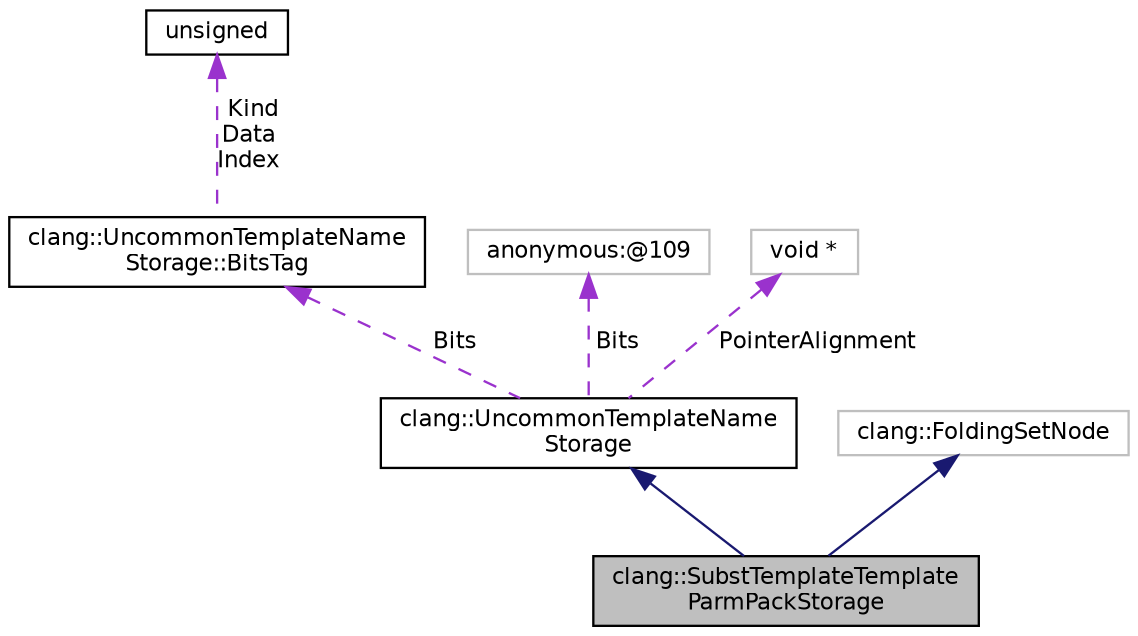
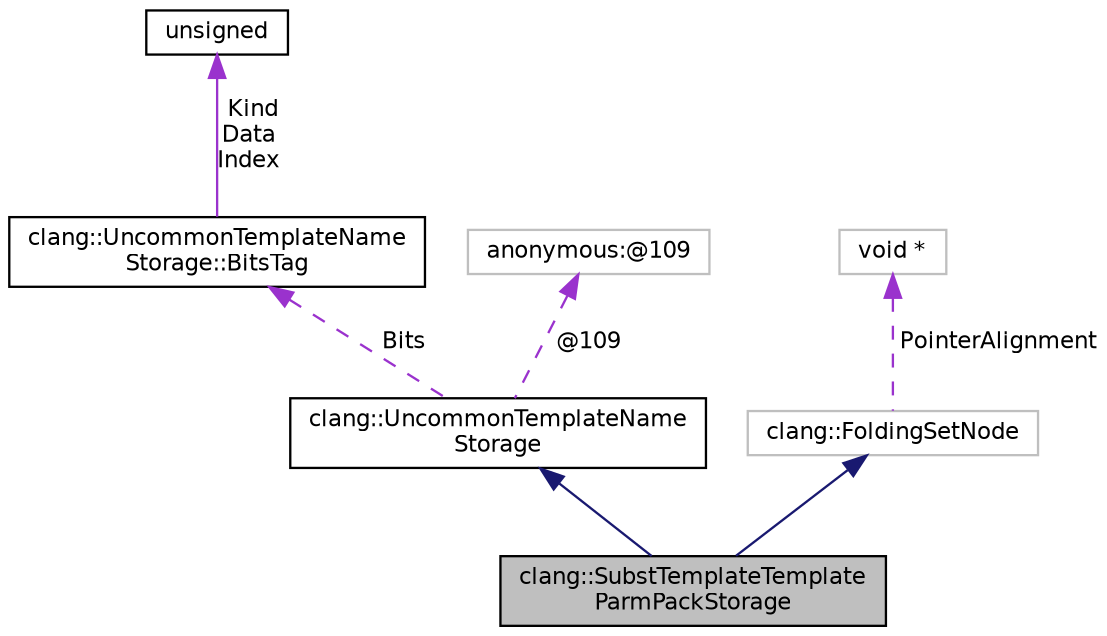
  digraph {
    node [color=black fontname=Helvetica fontsize=10 shape=record]
    edge [color=darkorchid3 dir=back fontname=Helvetica fontsize=10 labelfontname=Helvetica labelfontsize=10 style=dashed]
    n1 [fillcolor=grey75 fontcolor=black height=0.2 label="clang::SubstTemplateTemplate\lParmPackStorage" style=filled width=0.4]
    n2 [height=0.2 label="clang::UncommonTemplateName\lStorage" width=0.4]
    n3 [height=0.2 label="clang::UncommonTemplateName\lStorage::BitsTag" width=0.4]
    n4 [height=0.2 label=unsigned width=0.4]
    n5 [color=grey75 height=0.2 label="anonymous:@109" width=0.4]
    n6 [color=grey75 height=0.2 label="void *" width=0.4]
    n7 [color=grey75 height=0.2 label="clang::FoldingSetNode" width=0.4]
    n2 -> n1 [color=midnightblue style=solid]
    n3 -> n2 [label=" Bits"]
-   n4 -> n3 [label=" Kind\nData\nIndex"]
-   n5 -> n2 [label=" Bits"]
-   n6 -> n2 [label=" PointerAlignment"]
+   n4 -> n3 [label=" Kind\nData\nIndex" style=solid]
+   n5 -> n2 [label=" @109"]
+   n6 -> n7 [label=" PointerAlignment"]
    n7 -> n1 [color=midnightblue style=solid]
  }
